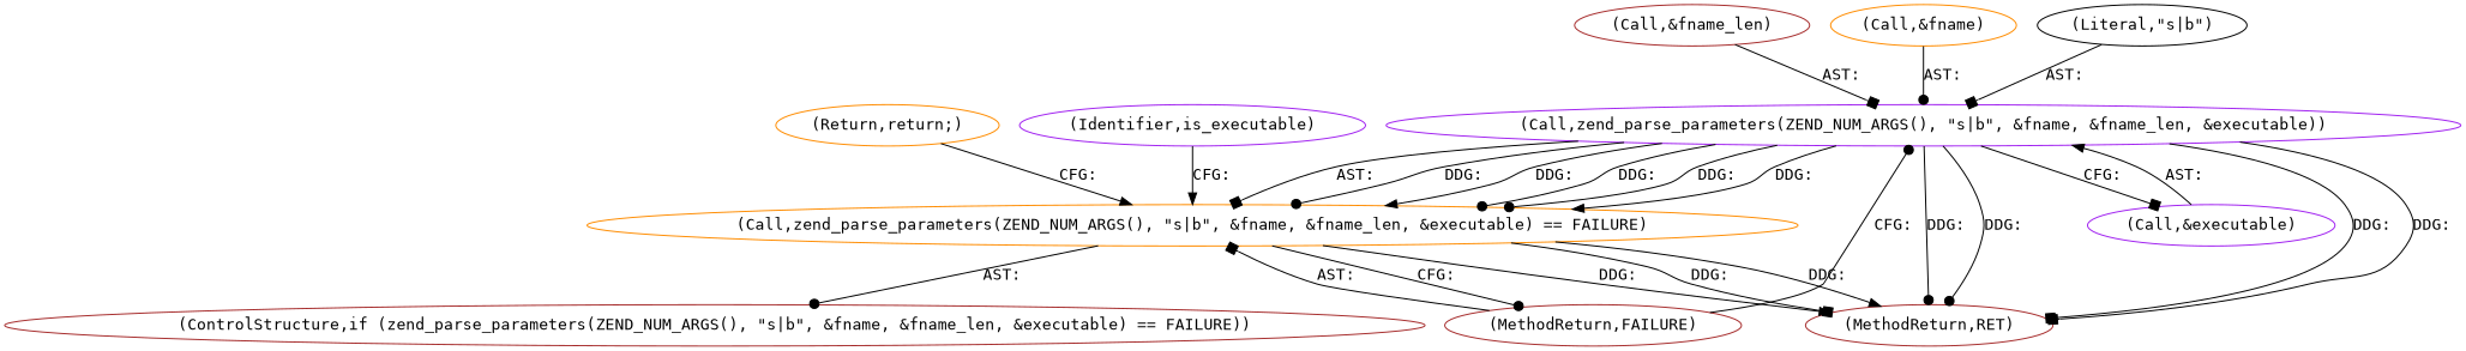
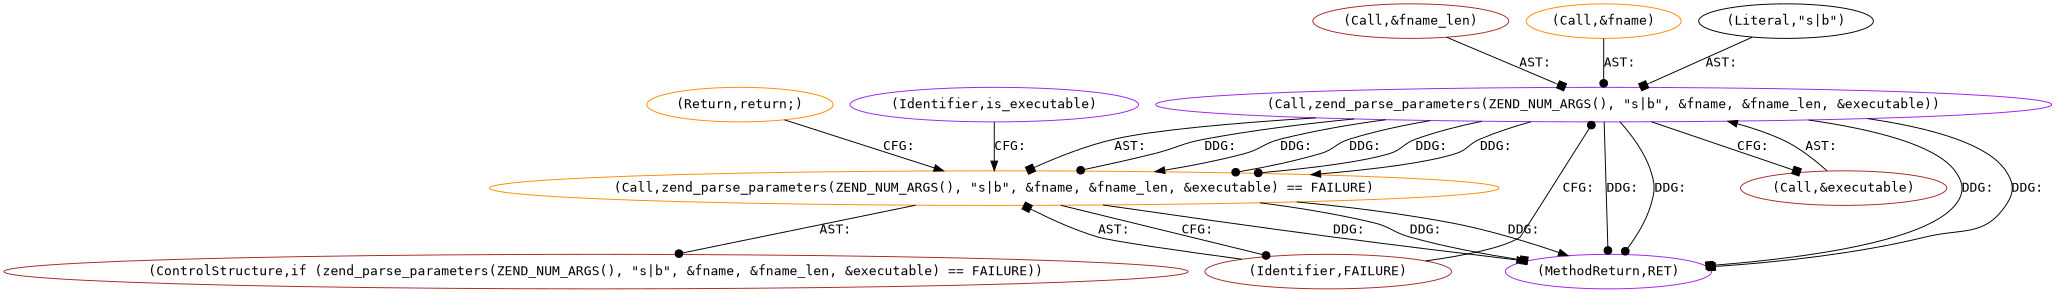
  digraph {
    fontname="DejaVu Sans Mono"
    node [color=brown fontname="DejaVu Sans Mono"]
    edge [arrowhead=dot fontname="DejaVu Sans Mono"]
    n1 [color=purple label="(Call,zend_parse_parameters(ZEND_NUM_ARGS(), \"s|b\", &fname, &fname_len, &executable))"]
    n2 [color=darkorange label="(Call,zend_parse_parameters(ZEND_NUM_ARGS(), \"s|b\", &fname, &fname_len, &executable) == FAILURE)"]
-   n3 [color=purple label="(Call,&executable)"]
-   n4 [label="(MethodReturn,RET)"]
+   n3 [label="(Call,&executable)"]
+   n4 [color=purple label="(MethodReturn,RET)"]
    n5 [label="(ControlStructure,if (zend_parse_parameters(ZEND_NUM_ARGS(), \"s|b\", &fname, &fname_len, &executable) == FAILURE))"]
-   n6 [label="(MethodReturn,FAILURE)"]
+   n6 [label="(Identifier,FAILURE)"]
    n7 [color=darkorange label="(Return,return;)"]
    n8 [color=purple label="(Identifier,is_executable)"]
    n9 [label="(Call,&fname_len)"]
    n10 [color=darkorange label="(Call,&fname)"]
    n11 [color=black label="(Literal,\"s|b\")"]
    n1 -> n2 [arrowhead=box label="AST: "]
    n1 -> n2 [label="DDG: "]
    n1 -> n2 [arrowhead=normal label="DDG: "]
    n1 -> n2 [label="DDG: "]
    n1 -> n2 [label="DDG: "]
    n1 -> n2 [arrowhead=normal label="DDG: "]
    n1 -> n3 [arrowhead=box label="CFG: "]
    n1 -> n4 [arrowhead=box label="DDG: "]
    n1 -> n4 [arrowhead=box label="DDG: "]
    n1 -> n4 [label="DDG: "]
    n1 -> n4 [label="DDG: "]
    n2 -> n4 [arrowhead=normal label="DDG: "]
    n2 -> n4 [arrowhead=box label="DDG: "]
    n2 -> n4 [arrowhead=normal label="DDG: "]
    n2 -> n5 [label="AST: "]
    n2 -> n6 [label="CFG: "]
    n3 -> n1 [arrowhead=normal label="AST: "]
    n6 -> n1 [label="CFG: "]
    n6 -> n2 [arrowhead=box label="AST: "]
    n7 -> n2 [arrowhead=normal label="CFG: "]
    n8 -> n2 [arrowhead=normal label="CFG: "]
    n9 -> n1 [arrowhead=box label="AST: "]
    n10 -> n1 [label="AST: "]
    n11 -> n1 [arrowhead=box label="AST: "]
  }
